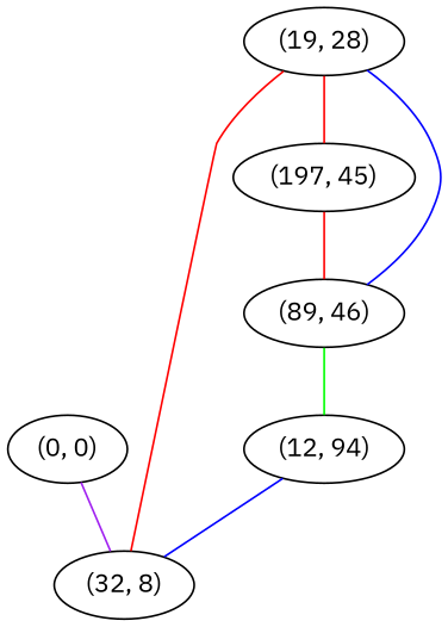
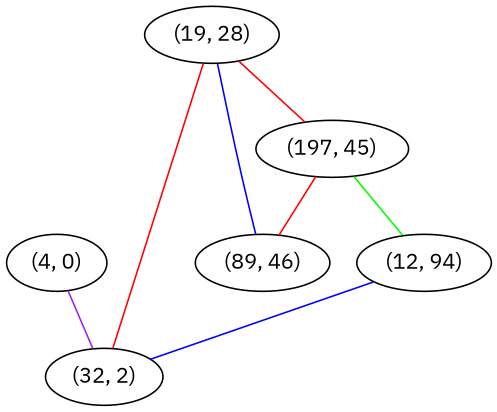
  graph {
    fontname="IBM Plex Sans"
    node [fontname="IBM Plex Sans"]
    edge [color=red fontname="IBM Plex Sans" weight=3]
-   "(0, 0)"
-   "(32, 2)" [label="(32, 8)"]
+   "(0, 0)" [label="(4, 0)"]
+   "(32, 2)"
    "(19, 28)"
    "(197, 45)"
    "(89, 46)"
    "(12, 94)"
    "(0, 0)" -- "(32, 2)" [color=purple weight=4]
    "(19, 28)" -- "(32, 2)"
    "(19, 28)" -- "(197, 45)" [weight=1]
    "(19, 28)" -- "(89, 46)" [color=blue]
    "(197, 45)" -- "(89, 46)"
-   "(89, 46)" -- "(12, 94)" [color=green weight=2]
+   "(197, 45)" -- "(12, 94)" [color=green weight=2]
    "(12, 94)" -- "(32, 2)" [color=blue weight=1]
  }
